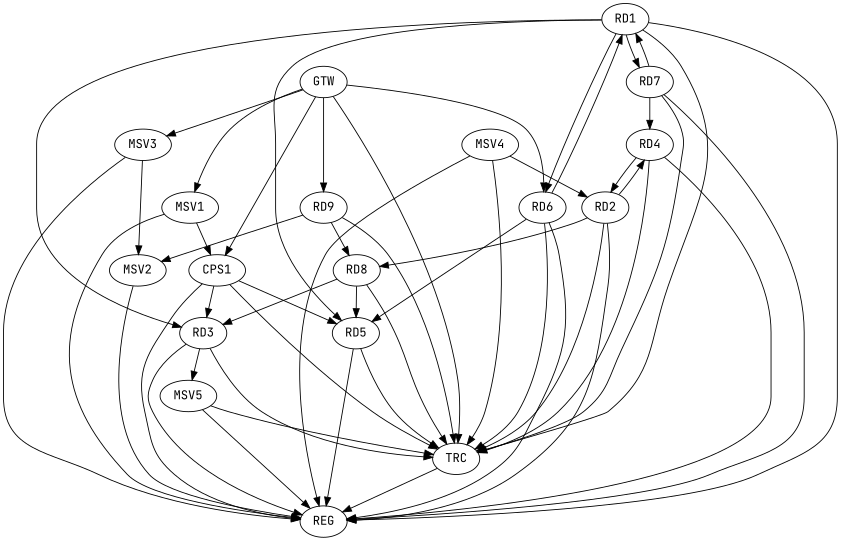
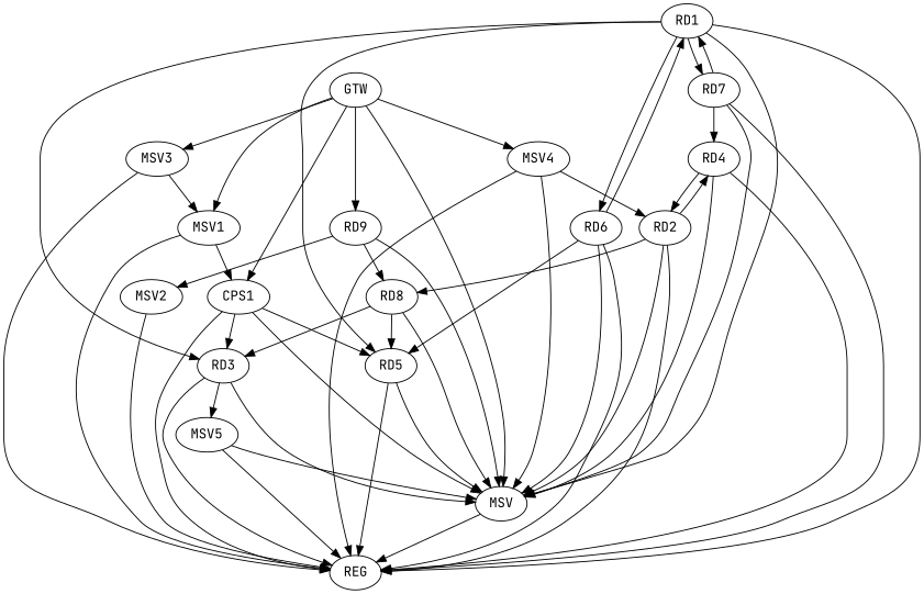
  strict digraph {
    fontname="JetBrains Mono"
    node [fontname="JetBrains Mono"]
    edge [fontname="JetBrains Mono"]
    n1 [label=RD1]
    n2 [label=RD3]
    n3 [label=RD5]
    n4 [label=RD6]
    n5 [label=RD7]
    n6 [label=REG]
-   n7 [label=TRC]
+   n7 [label=MSV]
    n8 [label=MSV5]
    n9 [label=RD4]
    n10 [label=RD2]
    n11 [label=RD8]
    n12 [label=RD9]
    n13 [label=MSV2]
    n14 [label=CPS1]
    n15 [label=GTW]
    n16 [label=MSV1]
    n17 [label=MSV3]
    n18 [label=MSV4]
    n1 -> n2
    n1 -> n3
    n1 -> n4
    n1 -> n5
    n1 -> n6
    n1 -> n7
    n2 -> n6
    n2 -> n7
    n2 -> n8
    n3 -> n6
    n3 -> n7
    n4 -> n1
    n4 -> n3
    n4 -> n6
    n4 -> n7
    n5 -> n1
    n5 -> n6
    n5 -> n7
    n5 -> n9
    n7 -> n6
    n8 -> n6
    n8 -> n7
    n9 -> n6
    n9 -> n7
    n9 -> n10
    n10 -> n6
    n10 -> n7
    n10 -> n9
    n10 -> n11
    n11 -> n2
    n11 -> n3
    n11 -> n7
    n12 -> n7
    n12 -> n11
    n12 -> n13
    n13 -> n6
    n14 -> n2
    n14 -> n3
    n14 -> n6
    n14 -> n7
    n15 -> n7
    n15 -> n12
    n15 -> n14
    n15 -> n16
    n15 -> n17
-   n15 -> n4
+   n15 -> n18
    n16 -> n6
    n16 -> n14
    n17 -> n6
-   n17 -> n13
+   n17 -> n16
    n18 -> n6
    n18 -> n7
    n18 -> n10
  }
